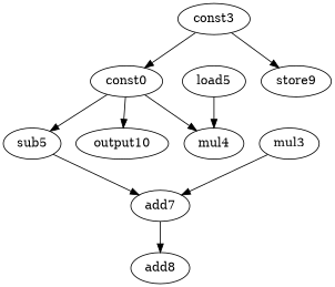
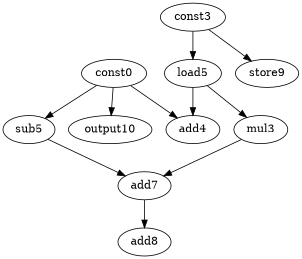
  digraph {
    node [opcode=const]
    edge [operand=0]
    const0
-   mul4 [opcode=mul]
+   mul4 [opcode=mul label=add4]
    sub5 [opcode=sub]
    output10 [opcode=output]
    add7 [opcode=add]
    mul3 [opcode=mul]
    n7 [label=const3]
    n8 [label=load5 opcode=load]
    store9 [opcode=store]
    n10 [label=add8 opcode=output]
    const0 -> mul4
    const0 -> sub5
    const0 -> output10
    sub5 -> add7 [operand=1]
    add7 -> n10
    mul3 -> add7
-   n7 -> const0
+   n7 -> n8
    n7 -> store9
    n8 -> mul4 [operand=1]
+   n8 -> mul3 [operand=1]
  }
